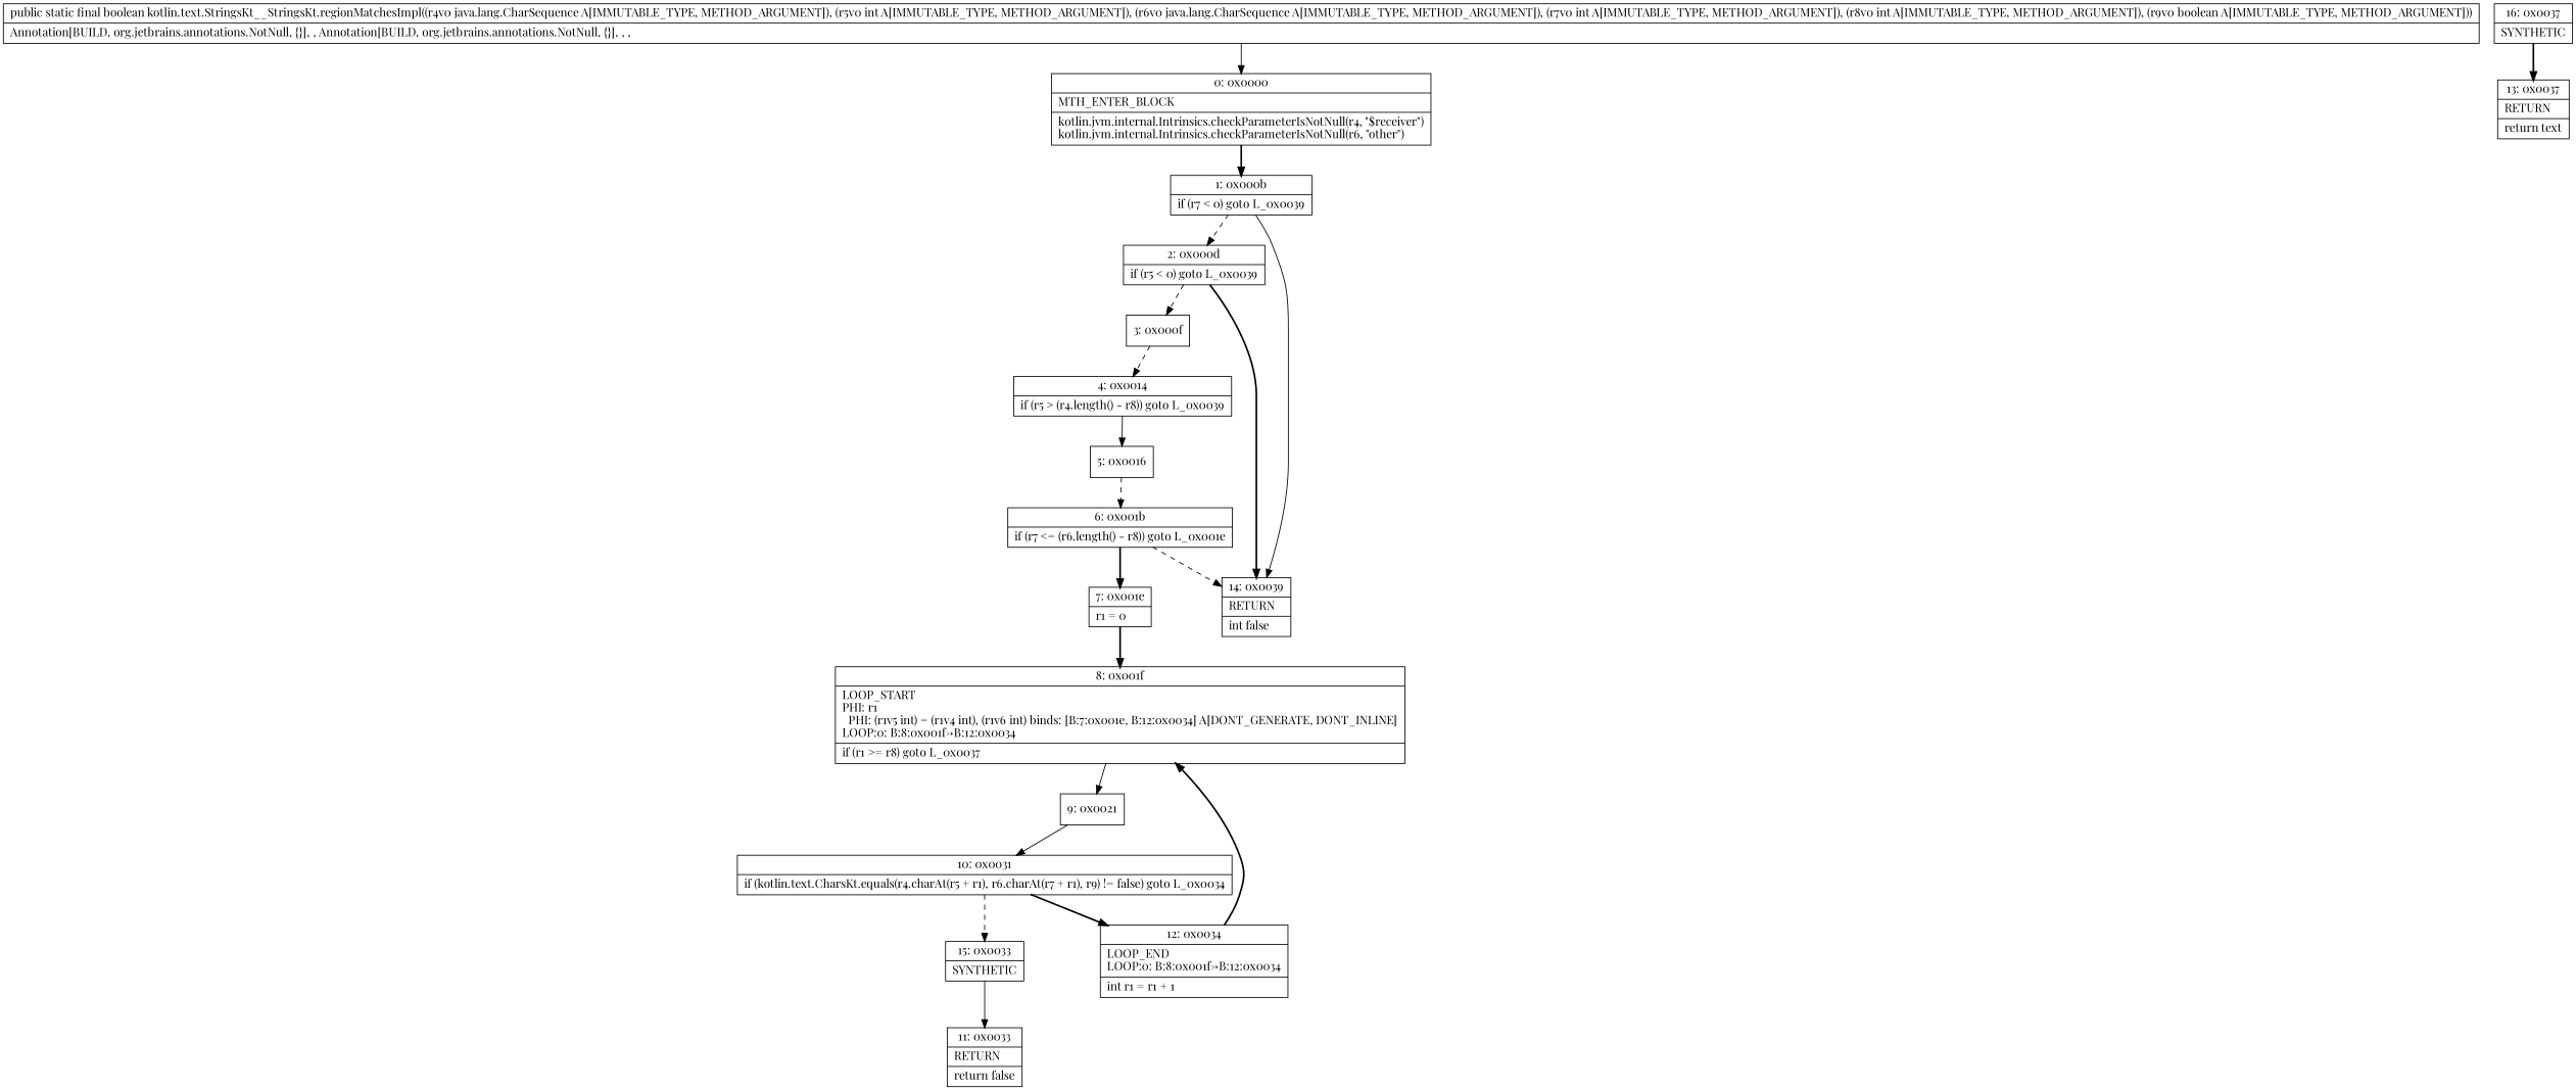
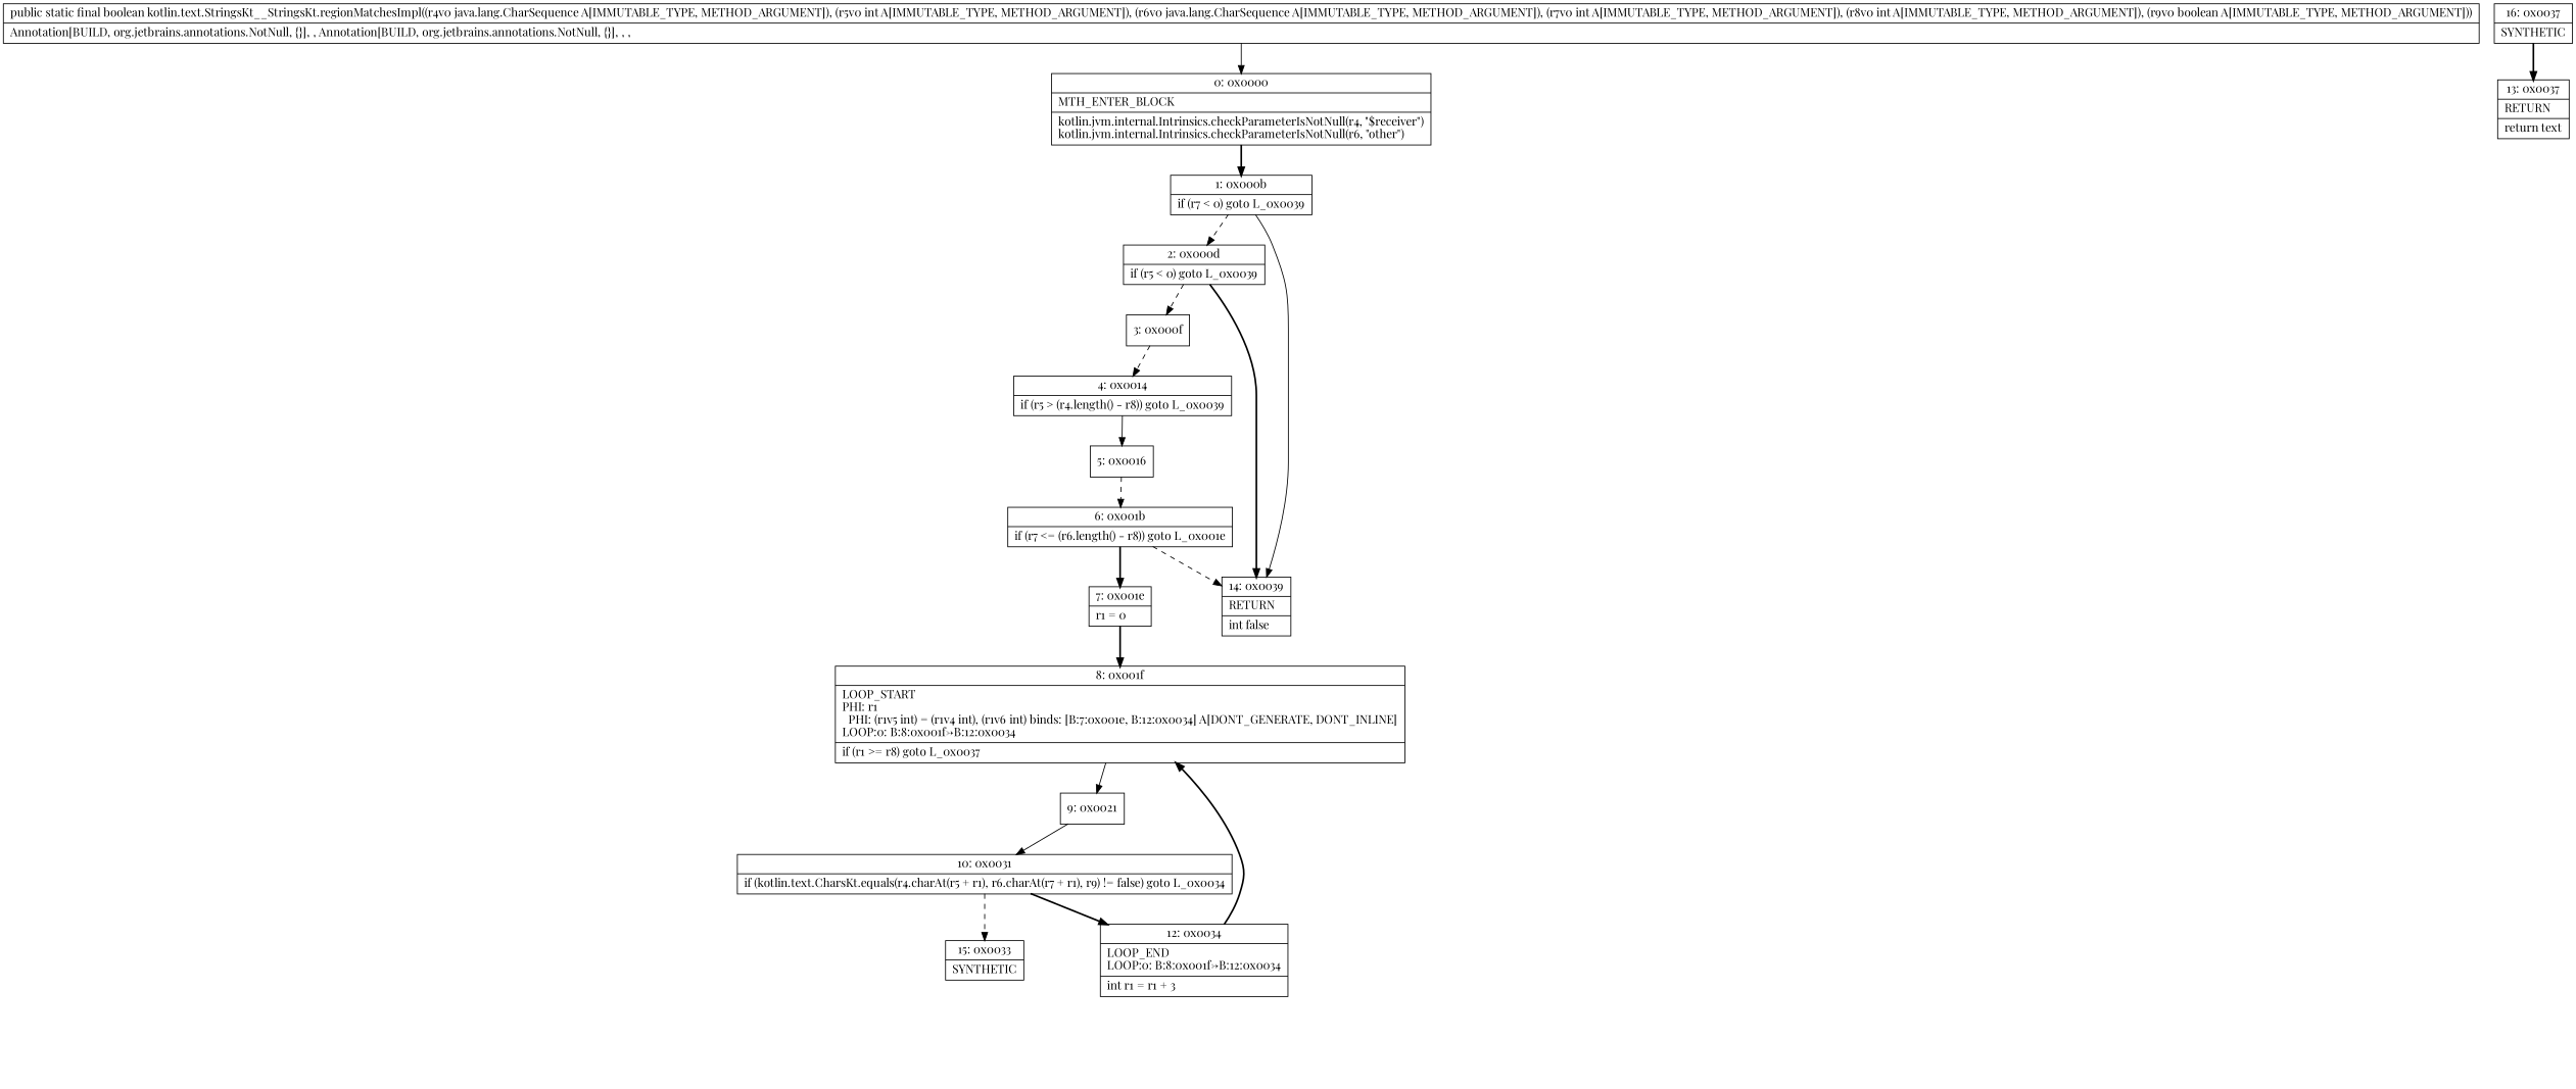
  digraph {
    fontname="Playfair Display"
    node [fontname="Playfair Display" shape=record]
    edge [fontname="Playfair Display" style=bold]
    n1 [label="{0\:\ 0x0000|MTH_ENTER_BLOCK\l|kotlin.jvm.internal.Intrinsics.checkParameterIsNotNull(r4, \"$receiver\")\lkotlin.jvm.internal.Intrinsics.checkParameterIsNotNull(r6, \"other\")\l}"]
    n2 [label="{1\:\ 0x000b|if (r7 \< 0) goto L_0x0039\l}"]
    n3 [label="{2\:\ 0x000d|if (r5 \< 0) goto L_0x0039\l}"]
    n4 [label="{14\:\ 0x0039|RETURN\l|int false\l}"]
    n5 [label="{3\:\ 0x000f}"]
    n6 [label="{4\:\ 0x0014|if (r5 \> (r4.length() \- r8)) goto L_0x0039\l}"]
    n7 [label="{5\:\ 0x0016}"]
    n8 [label="{6\:\ 0x001b|if (r7 \<= (r6.length() \- r8)) goto L_0x001e\l}"]
    n9 [label="{7\:\ 0x001e|r1 = 0\l}"]
    n10 [label="{8\:\ 0x001f|LOOP_START\lPHI: r1 \l  PHI: (r1v5 int) = (r1v4 int), (r1v6 int) binds: [B:7:0x001e, B:12:0x0034] A[DONT_GENERATE, DONT_INLINE]\lLOOP:0: B:8:0x001f\-\>B:12:0x0034\l|if (r1 \>= r8) goto L_0x0037\l}"]
    n11 [label="{9\:\ 0x0021}"]
    n12 [label="{10\:\ 0x0031|if (kotlin.text.CharsKt.equals(r4.charAt(r5 + r1), r6.charAt(r7 + r1), r9) != false) goto L_0x0034\l}"]
    n13 [label="{16\:\ 0x0037|SYNTHETIC\l}"]
    n14 [label="{13\:\ 0x0037|RETURN\l|return text\l}"]
-   n15 [label="{12\:\ 0x0034|LOOP_END\lLOOP:0: B:8:0x001f\-\>B:12:0x0034\l|int r1 = r1 + 1\l}"]
+   n15 [label="{12\:\ 0x0034|LOOP_END\lLOOP:0: B:8:0x001f\-\>B:12:0x0034\l|int r1 = r1 + 3\l}"]
    n16 [label="{15\:\ 0x0033|SYNTHETIC\l}"]
-   n17 [label="{11\:\ 0x0033|RETURN\l|return false\l}"]
    n18 [label="{public static final boolean kotlin.text.StringsKt__StringsKt.regionMatchesImpl((r4v0 java.lang.CharSequence A[IMMUTABLE_TYPE, METHOD_ARGUMENT]), (r5v0 int A[IMMUTABLE_TYPE, METHOD_ARGUMENT]), (r6v0 java.lang.CharSequence A[IMMUTABLE_TYPE, METHOD_ARGUMENT]), (r7v0 int A[IMMUTABLE_TYPE, METHOD_ARGUMENT]), (r8v0 int A[IMMUTABLE_TYPE, METHOD_ARGUMENT]), (r9v0 boolean A[IMMUTABLE_TYPE, METHOD_ARGUMENT]))  | Annotation[BUILD, org.jetbrains.annotations.NotNull, \{\}], , Annotation[BUILD, org.jetbrains.annotations.NotNull, \{\}], , , \l}"]
    n1 -> n2
    n2 -> n3 [style=dashed]
    n2 -> n4 [style=solid]
    n3 -> n4
    n3 -> n5 [style=dashed]
    n5 -> n6 [style=dashed]
    n6 -> n7 [style=solid]
    n7 -> n8 [style=dashed]
    n8 -> n4 [style=dashed]
    n8 -> n9
    n9 -> n10
    n10 -> n11 [style=solid]
    n11 -> n12 [style=solid]
    n12 -> n15
    n12 -> n16 [style=dashed]
    n13 -> n14
    n15 -> n10
-   n16 -> n17 [style=solid]
    n18 -> n1 [style=solid]
  }
